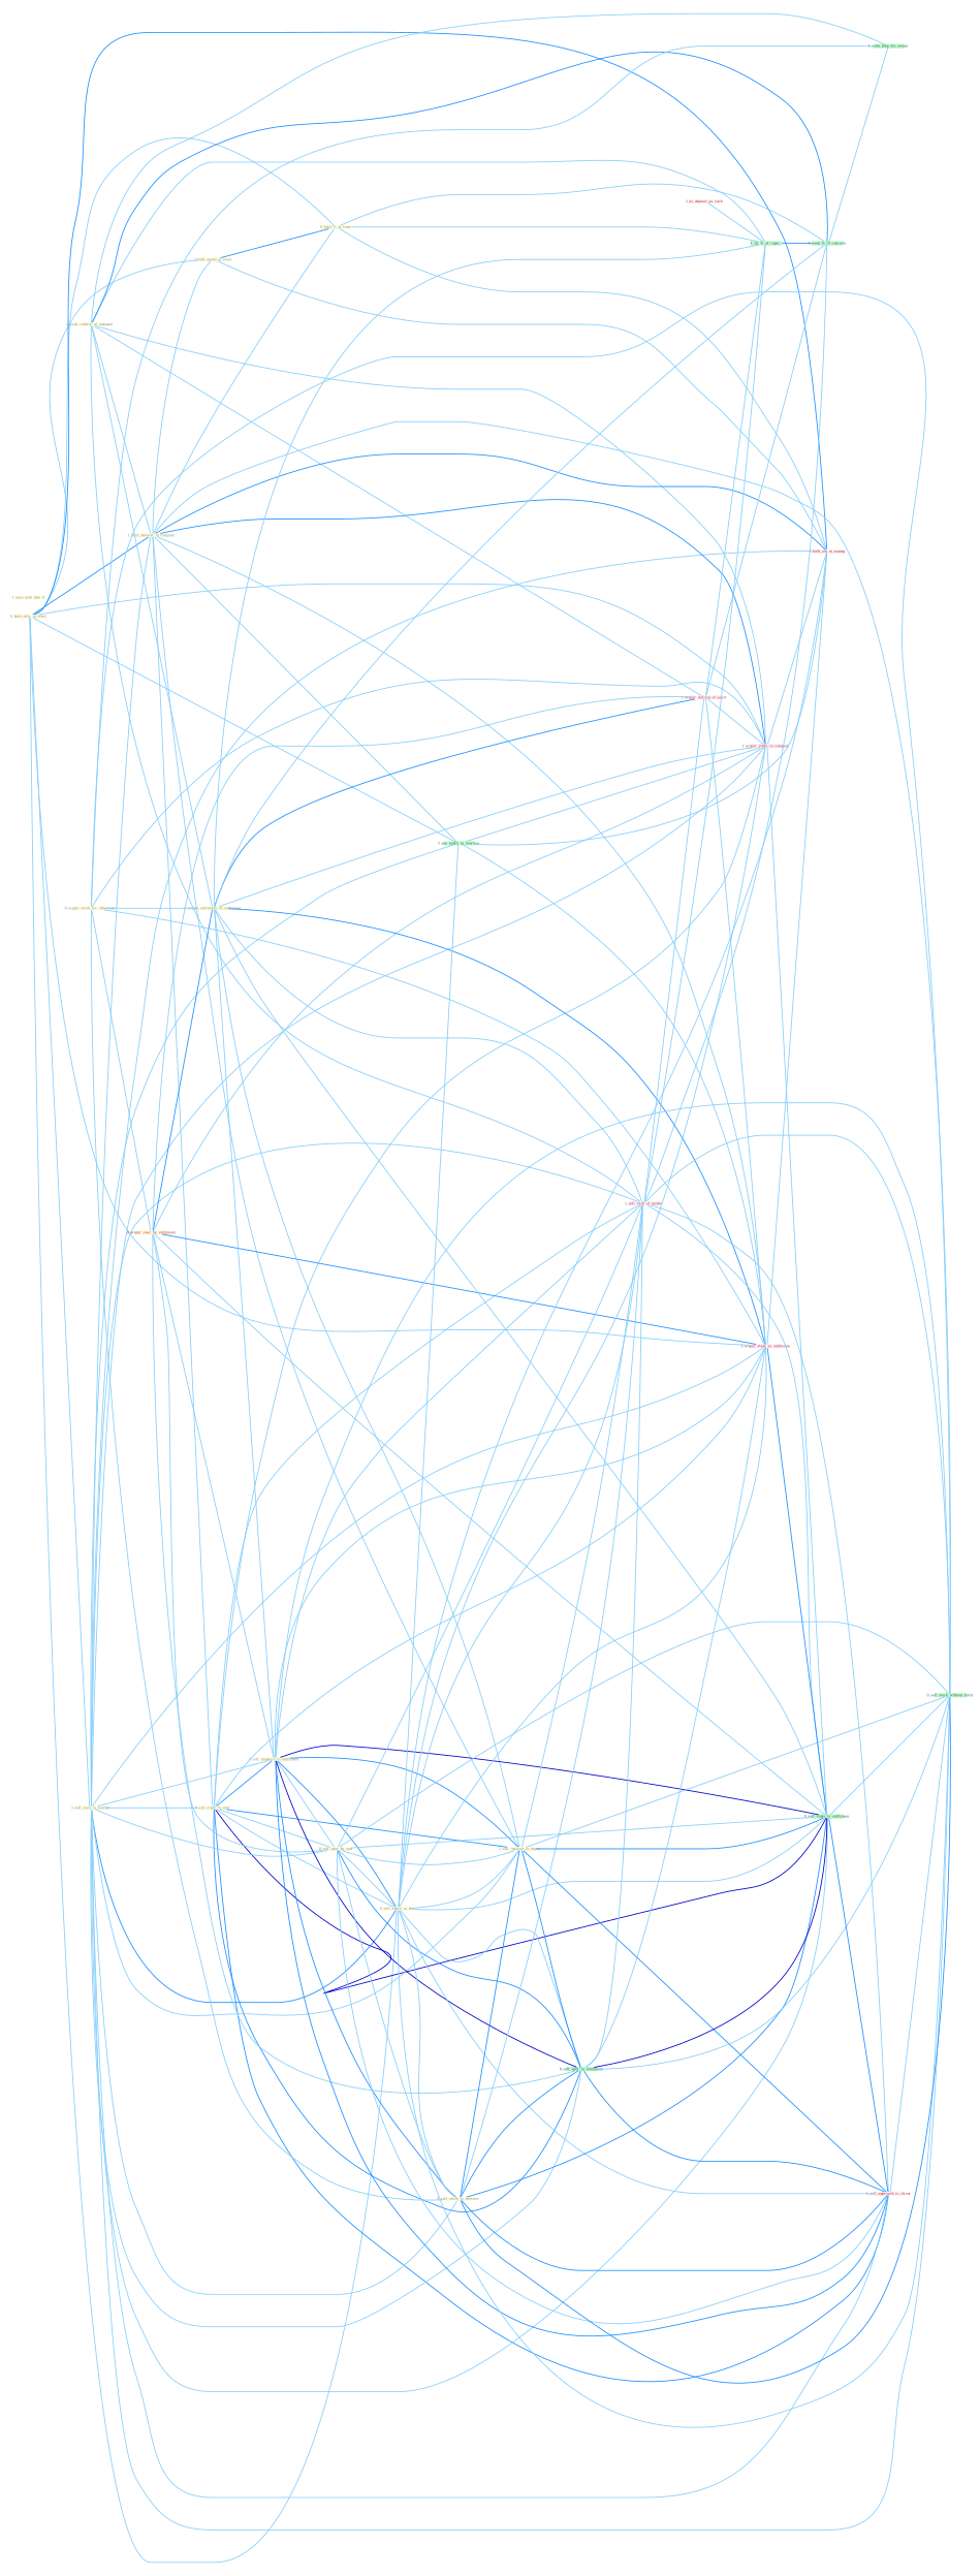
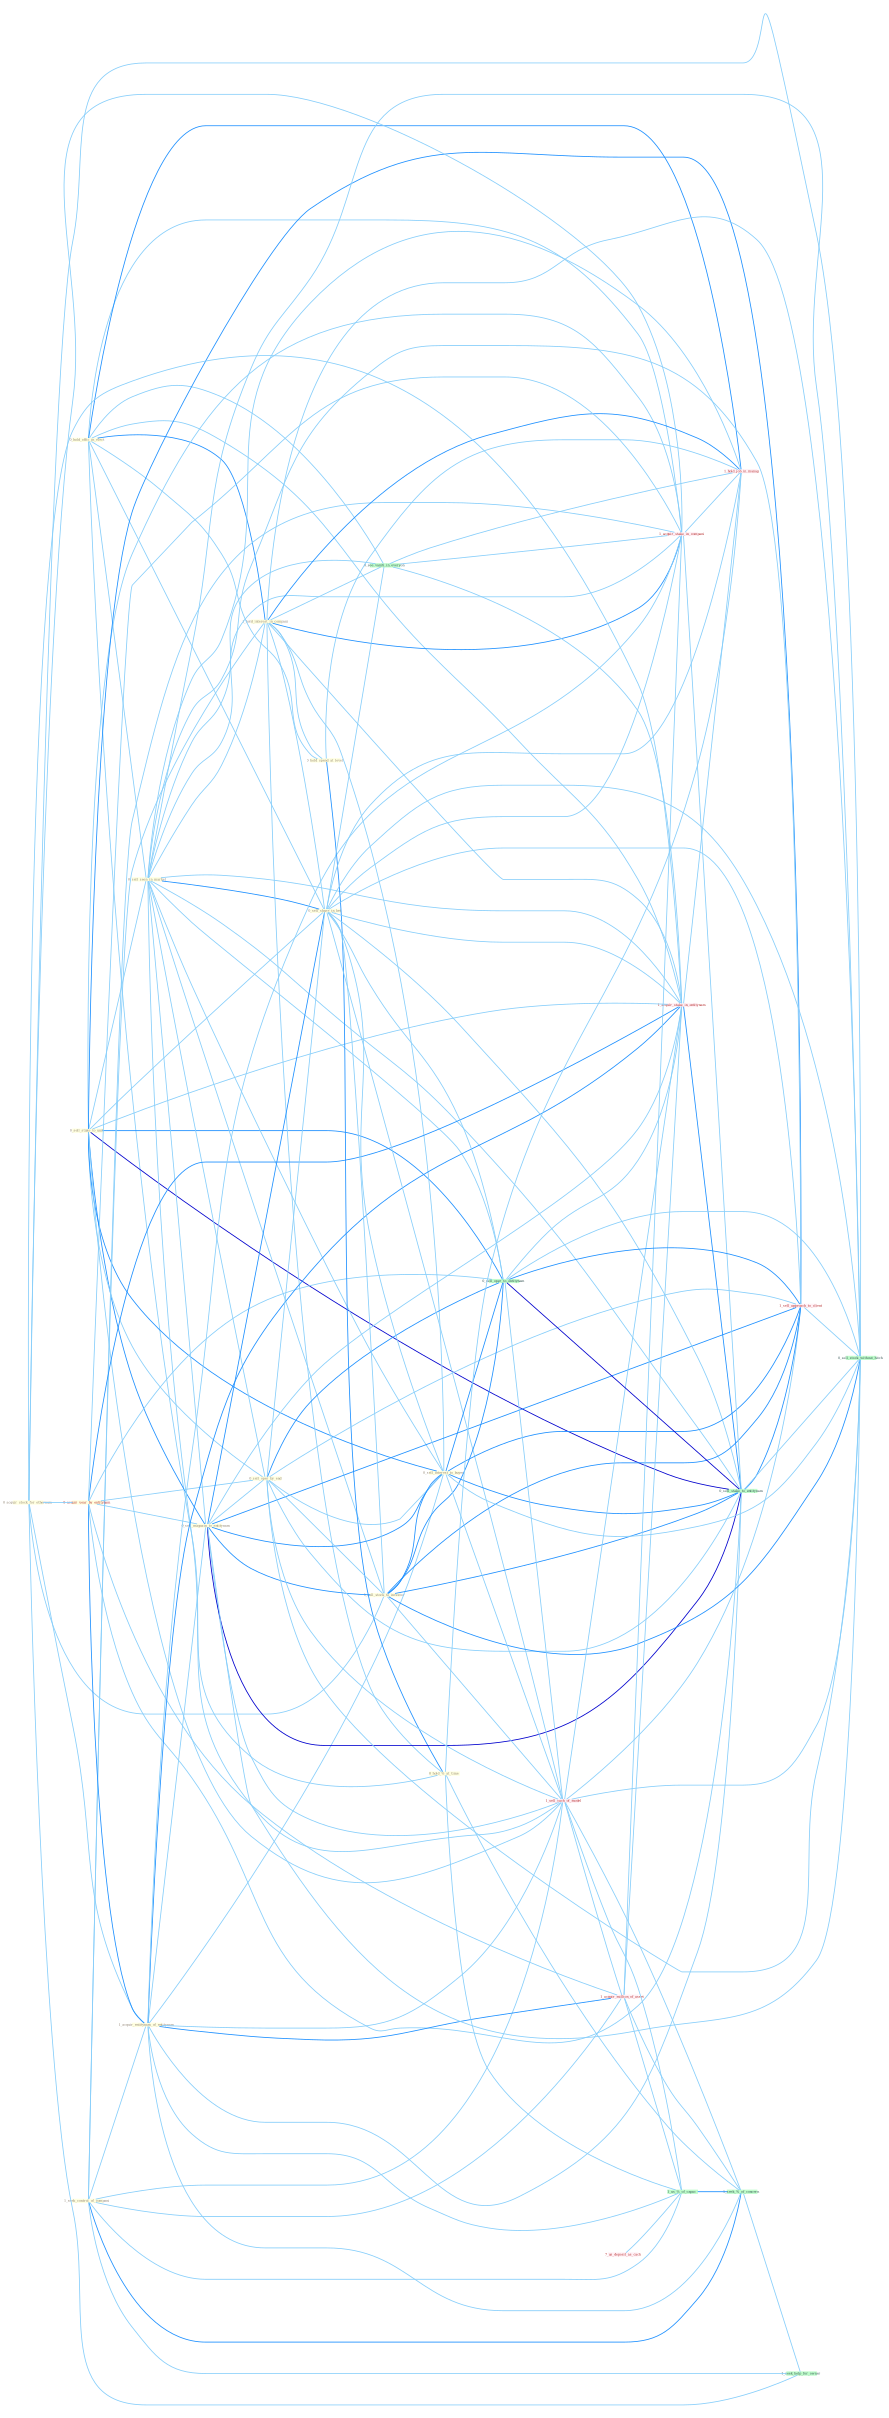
  graph {
    rankdir=LR
    node [color="#ffffe0" fixedsize=true fontcolor="#8b7d6b" fontsize=4 shape=polygon style=filled]
    edge [color="#87cefa" w=1]
    "0_hold_offic_in_elect " [height=.06 width=.5]
    "0_sell_stake_to_unit " [height=.06 width=.5]
    "1_seek_control_of_compani " [height=.06 width=.5]
-   "1_seen_noth_like_it " [height=.06 width=.5]
    n5 [height=.06 label="0_sell_seen_in_market" width=.5]
    "1_hold_interest_in_compani " [height=.06 width=.5]
    "0_acquir_stock_for_othernum " [height=.06 width=.5]
    "0_acquir_year_by_entitynam " [fontcolor="#b22222" height=.06 width=.5]
    "1_acquir_entitynam_of_entitynam " [height=.06 width=.5]
    "0_hold_spend_at_level " [height=.06 width=.5]
    "0_sell_magazin_to_entitynam " [height=.06 width=.5]
    "0_sell_oper_by_end " [height=.06 width=.5]
    "0_sell_share_in_bet " [height=.06 width=.5]
    "0_sell_stock_to_investor " [height=.06 width=.5]
    "0_sell_interest_to_buyer " [height=.06 width=.5]
    "0_hold_%_at_time " [height=.06 width=.5]
    n17 [color="#fff0f5" fontcolor="#b22222" height=.06 label="1_sell_cach_of_model" width=.5]
    "1_acquir_million_of_asset " [color="#fff0f5" fontcolor="#b22222" height=.06 width=.5]
-   "0_us_deposit_as_cach " [color="#fff0f5" fontcolor="#b22222" height=.06 width=.5]
+   "0_us_deposit_as_cach " [color="#fff0f5" fontcolor="#b22222" height=.06 width=.5 label="7_us_deposit_as_cach"]
    "1_acquir_stake_in_entitynam " [color="#fff0f5" fontcolor="#b22222" height=.06 width=.5]
    "1_acquir_stake_in_compani " [color="#fff0f5" fontcolor="#b22222" height=.06 width=.5]
    "1_sell_approach_to_client " [color="#fff0f5" fontcolor="#b22222" height=.06 width=.5]
    "1_hold_job_in_manag " [color="#fff0f5" fontcolor="#b22222" height=.06 width=.5]
    "0_see_vaniti_in_everyon " [color="#BDFCC9" fontcolor="#2f4f4f" height=.06 width=.5]
    "0_sell_oper_to_entitynam " [color="#BDFCC9" fontcolor="#2f4f4f" height=.06 width=.5]
    "0_sell_stake_to_entitynam " [color="#BDFCC9" fontcolor="#2f4f4f" height=.06 width=.5]
    "1_us_%_of_capac " [color="#BDFCC9" fontcolor="#2f4f4f" height=.06 width=.5]
    "1_seek_%_of_concern " [color="#BDFCC9" fontcolor="#2f4f4f" height=.06 width=.5]
    "1_seek_help_for_owner " [color="#BDFCC9" fontcolor="#2f4f4f" height=.06 width=.5]
    "0_sell_stock_without_hitch " [color="#BDFCC9" fontcolor="#2f4f4f" height=.06 width=.5]
    subgraph sub_1 {
      "0_hold_offic_in_elect "
      "0_sell_stake_to_unit "
      "1_seek_control_of_compani "
-     "1_seen_noth_like_it "
      n5
      "1_hold_interest_in_compani "
      "0_acquir_stock_for_othernum "
      "0_acquir_year_by_entitynam "
      "1_acquir_entitynam_of_entitynam "
      "0_hold_spend_at_level "
      "0_sell_magazin_to_entitynam "
      "0_sell_oper_by_end "
      "0_sell_share_in_bet "
      "0_sell_stock_to_investor "
      "0_sell_interest_to_buyer "
      "0_hold_%_at_time "
    }
    subgraph sub_2 {
      n17
      "1_acquir_million_of_asset "
      "0_us_deposit_as_cach "
      "1_acquir_stake_in_entitynam "
      "1_acquir_stake_in_compani "
      "1_sell_approach_to_client "
      "1_hold_job_in_manag "
    }
    "0_hold_offic_in_elect " -- n5
    "0_hold_offic_in_elect " -- "1_hold_interest_in_compani " [color="#1e90ff" w=2]
    "0_hold_offic_in_elect " -- "0_hold_spend_at_level "
    "0_hold_offic_in_elect " -- "0_sell_share_in_bet "
    "0_hold_offic_in_elect " -- "0_hold_%_at_time "
    "0_hold_offic_in_elect " -- "1_acquir_stake_in_entitynam "
    "0_hold_offic_in_elect " -- "1_acquir_stake_in_compani "
    "0_hold_offic_in_elect " -- "1_hold_job_in_manag " [color="#1e90ff" w=2]
    "0_hold_offic_in_elect " -- "0_see_vaniti_in_everyon "
    "0_sell_stake_to_unit " -- n5
    "0_sell_stake_to_unit " -- "0_sell_magazin_to_entitynam " [color="#1e90ff" w=2]
    "0_sell_stake_to_unit " -- "0_sell_oper_by_end "
    "0_sell_stake_to_unit " -- "0_sell_share_in_bet "
    "0_sell_stake_to_unit " -- "0_sell_interest_to_buyer " [color="#1e90ff" w=2]
    "0_sell_stake_to_unit " -- n17
    "0_sell_stake_to_unit " -- "1_acquir_stake_in_entitynam "
    "0_sell_stake_to_unit " -- "1_acquir_stake_in_compani "
    "0_sell_stake_to_unit " -- "1_sell_approach_to_client " [color="#1e90ff" w=2]
    "0_sell_stake_to_unit " -- "0_sell_oper_to_entitynam " [color="#1e90ff" w=2]
    "0_sell_stake_to_unit " -- "0_sell_stake_to_entitynam " [color="#0000cd" w=3]
    "1_seek_control_of_compani " -- "1_hold_interest_in_compani "
    "1_seek_control_of_compani " -- "1_acquir_entitynam_of_entitynam "
    "1_seek_control_of_compani " -- n17
    "1_seek_control_of_compani " -- "1_acquir_million_of_asset "
    "1_seek_control_of_compani " -- "1_acquir_stake_in_compani "
    "1_seek_control_of_compani " -- "1_us_%_of_capac "
    "1_seek_control_of_compani " -- "1_seek_%_of_concern " [color="#1e90ff" w=2]
    "1_seek_control_of_compani " -- "1_seek_help_for_owner "
    n5 -- "1_hold_interest_in_compani "
    n5 -- "0_sell_magazin_to_entitynam "
    n5 -- "0_sell_oper_by_end "
    n5 -- "0_sell_share_in_bet " [color="#1e90ff" w=2]
    n5 -- "0_sell_stock_to_investor "
    n5 -- "0_sell_interest_to_buyer "
    n5 -- n17
    n5 -- "1_acquir_stake_in_entitynam "
    n5 -- "1_acquir_stake_in_compani "
    n5 -- "1_sell_approach_to_client "
    n5 -- "1_hold_job_in_manag "
    n5 -- "0_see_vaniti_in_everyon "
    n5 -- "0_sell_oper_to_entitynam "
    n5 -- "0_sell_stake_to_entitynam "
    n5 -- "0_sell_stock_without_hitch "
    "1_hold_interest_in_compani " -- "0_hold_spend_at_level "
-   "1_hold_interest_in_compani " -- "0_sell_stake_to_unit "
+   "1_hold_interest_in_compani " -- "0_sell_share_in_bet "
    "1_hold_interest_in_compani " -- "0_sell_interest_to_buyer "
    "1_hold_interest_in_compani " -- "0_hold_%_at_time "
    "1_hold_interest_in_compani " -- "1_acquir_stake_in_entitynam "
    "1_hold_interest_in_compani " -- "1_acquir_stake_in_compani " [color="#1e90ff" w=2]
    "1_hold_interest_in_compani " -- "1_hold_job_in_manag " [color="#1e90ff" w=2]
    "1_hold_interest_in_compani " -- "0_see_vaniti_in_everyon "
    "1_hold_interest_in_compani " -- "0_sell_stock_without_hitch "
    "0_acquir_stock_for_othernum " -- "0_acquir_year_by_entitynam "
    "0_acquir_stock_for_othernum " -- "1_acquir_entitynam_of_entitynam "
    "0_acquir_stock_for_othernum " -- "0_sell_stock_to_investor "
    "0_acquir_stock_for_othernum " -- "1_acquir_stake_in_entitynam "
    "0_acquir_stock_for_othernum " -- "1_acquir_stake_in_compani "
    "0_acquir_stock_for_othernum " -- "1_seek_help_for_owner "
    "0_acquir_stock_for_othernum " -- "0_sell_stock_without_hitch "
    "0_acquir_year_by_entitynam " -- "1_acquir_entitynam_of_entitynam " [color="#1e90ff" w=2]
    "0_acquir_year_by_entitynam " -- "0_sell_magazin_to_entitynam "
    "0_acquir_year_by_entitynam " -- "0_sell_oper_by_end "
    "0_acquir_year_by_entitynam " -- "1_acquir_million_of_asset "
    "0_acquir_year_by_entitynam " -- "1_acquir_stake_in_entitynam " [color="#1e90ff" w=2]
    "0_acquir_year_by_entitynam " -- "1_acquir_stake_in_compani "
    "0_acquir_year_by_entitynam " -- "0_sell_oper_to_entitynam "
    "0_acquir_year_by_entitynam " -- "0_sell_stake_to_entitynam "
    "1_acquir_entitynam_of_entitynam " -- "0_sell_magazin_to_entitynam "
    "1_acquir_entitynam_of_entitynam " -- "0_sell_interest_to_buyer "
    "1_acquir_entitynam_of_entitynam " -- n17
    "1_acquir_entitynam_of_entitynam " -- "1_acquir_million_of_asset " [color="#1e90ff" w=2]
    "1_acquir_entitynam_of_entitynam " -- "1_acquir_stake_in_entitynam " [color="#1e90ff" w=2]
    "1_acquir_entitynam_of_entitynam " -- "1_acquir_stake_in_compani "
    "1_acquir_entitynam_of_entitynam " -- "0_sell_stake_to_entitynam "
    "1_acquir_entitynam_of_entitynam " -- "1_us_%_of_capac "
    "1_acquir_entitynam_of_entitynam " -- "1_seek_%_of_concern "
    "0_hold_spend_at_level " -- "0_hold_%_at_time " [color="#1e90ff" w=2]
    "0_hold_spend_at_level " -- "1_hold_job_in_manag "
    "0_sell_magazin_to_entitynam " -- "0_sell_oper_by_end "
    "0_sell_magazin_to_entitynam " -- "0_sell_share_in_bet " [color="#1e90ff"]
    "0_sell_magazin_to_entitynam " -- "0_sell_stock_to_investor " [color="#1e90ff" w=2]
    "0_sell_magazin_to_entitynam " -- "0_sell_interest_to_buyer " [color="#1e90ff" w=2]
    "0_sell_magazin_to_entitynam " -- n17
    "0_sell_magazin_to_entitynam " -- "1_acquir_stake_in_entitynam "
    "0_sell_magazin_to_entitynam " -- "1_sell_approach_to_client " [color="#1e90ff" w=2]
-   "0_sell_magazin_to_entitynam " -- "0_sell_oper_to_entitynam " [color="#0000cd" w=3]
    "0_sell_magazin_to_entitynam " -- "0_sell_stake_to_entitynam " [color="#0000cd" w=3]
    "0_sell_magazin_to_entitynam " -- "0_sell_stock_without_hitch "
    "0_sell_oper_by_end " -- "0_sell_share_in_bet "
    "0_sell_oper_by_end " -- "0_sell_stock_to_investor "
    "0_sell_oper_by_end " -- "0_sell_interest_to_buyer "
    "0_sell_oper_by_end " -- n17
    "0_sell_oper_by_end " -- "1_sell_approach_to_client "
    "0_sell_oper_by_end " -- "0_sell_oper_to_entitynam " [color="#1e90ff" w=2]
    "0_sell_oper_by_end " -- "0_sell_stake_to_entitynam "
    "0_sell_oper_by_end " -- "0_sell_stock_without_hitch "
    "0_sell_share_in_bet " -- "0_sell_stock_to_investor "
    "0_sell_share_in_bet " -- "0_sell_interest_to_buyer "
    "0_sell_share_in_bet " -- n17
    "0_sell_share_in_bet " -- "1_acquir_stake_in_entitynam "
    "0_sell_share_in_bet " -- "1_acquir_stake_in_compani "
    "0_sell_share_in_bet " -- "1_sell_approach_to_client "
    "0_sell_share_in_bet " -- "1_hold_job_in_manag "
    "0_sell_share_in_bet " -- "0_see_vaniti_in_everyon "
    "0_sell_share_in_bet " -- "0_sell_oper_to_entitynam "
    "0_sell_share_in_bet " -- "0_sell_stake_to_entitynam "
    "0_sell_share_in_bet " -- "0_sell_stock_without_hitch "
    "0_sell_stock_to_investor " -- "0_sell_interest_to_buyer " [color="#1e90ff" w=2]
    "0_sell_stock_to_investor " -- n17
    "0_sell_stock_to_investor " -- "1_sell_approach_to_client " [color="#1e90ff" w=2]
    "0_sell_stock_to_investor " -- "0_sell_oper_to_entitynam " [color="#1e90ff" w=2]
    "0_sell_stock_to_investor " -- "0_sell_stake_to_entitynam " [color="#1e90ff" w=2]
    "0_sell_stock_to_investor " -- "0_sell_stock_without_hitch " [color="#1e90ff" w=2]
    "0_sell_interest_to_buyer " -- n17
    "0_sell_interest_to_buyer " -- "1_sell_approach_to_client " [color="#1e90ff" w=2]
    "0_sell_interest_to_buyer " -- "0_sell_oper_to_entitynam " [color="#1e90ff" w=2]
    "0_sell_interest_to_buyer " -- "0_sell_stake_to_entitynam " [color="#1e90ff" w=2]
    "0_sell_interest_to_buyer " -- "0_sell_stock_without_hitch "
    "0_hold_%_at_time " -- "1_hold_job_in_manag "
    "0_hold_%_at_time " -- "1_us_%_of_capac "
    "0_hold_%_at_time " -- "1_seek_%_of_concern "
    n17 -- "1_acquir_million_of_asset "
    n17 -- "1_sell_approach_to_client "
-   n17 -- "0_sell_stake_to_entitynam "
+   n17 -- "1_acquir_stake_in_entitynam "
    n17 -- "1_us_%_of_capac "
    n17 -- "1_seek_%_of_concern "
    n17 -- "0_sell_stock_without_hitch "
    "1_acquir_million_of_asset " -- "1_acquir_stake_in_entitynam "
    "1_acquir_million_of_asset " -- "1_acquir_stake_in_compani "
    "1_acquir_million_of_asset " -- "1_us_%_of_capac "
    "1_acquir_million_of_asset " -- "1_seek_%_of_concern "
    "0_us_deposit_as_cach " -- "1_us_%_of_capac "
    "1_acquir_stake_in_entitynam " -- "1_hold_job_in_manag "
    "1_acquir_stake_in_entitynam " -- "0_sell_stake_to_entitynam " [color="#1e90ff" w=2]
    "1_acquir_stake_in_compani " -- "1_hold_job_in_manag "
    "1_acquir_stake_in_compani " -- "0_sell_stake_to_entitynam "
    "1_sell_approach_to_client " -- "0_sell_stock_without_hitch "
    "0_see_vaniti_in_everyon " -- "1_acquir_stake_in_entitynam "
    "0_see_vaniti_in_everyon " -- "1_acquir_stake_in_compani "
    "0_see_vaniti_in_everyon " -- "1_hold_job_in_manag "
    "0_sell_oper_to_entitynam " -- n17
    "0_sell_oper_to_entitynam " -- "1_acquir_stake_in_entitynam "
    "0_sell_oper_to_entitynam " -- "1_sell_approach_to_client " [color="#1e90ff" w=2]
    "0_sell_oper_to_entitynam " -- "0_sell_stake_to_entitynam " [color="#0000cd" w=3]
    "0_sell_oper_to_entitynam " -- "0_sell_stock_without_hitch "
    "0_sell_stake_to_entitynam " -- "1_sell_approach_to_client " [color="#1e90ff" w=2]
    "0_sell_stake_to_entitynam " -- "0_sell_stock_without_hitch "
    "1_us_%_of_capac " -- "1_seek_%_of_concern " [color="#1e90ff" w=2]
    "1_seek_%_of_concern " -- "1_seek_help_for_owner "
  }
